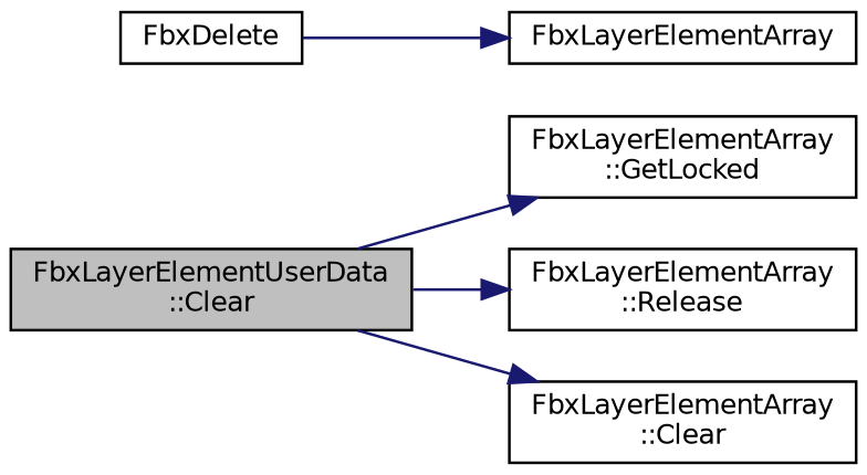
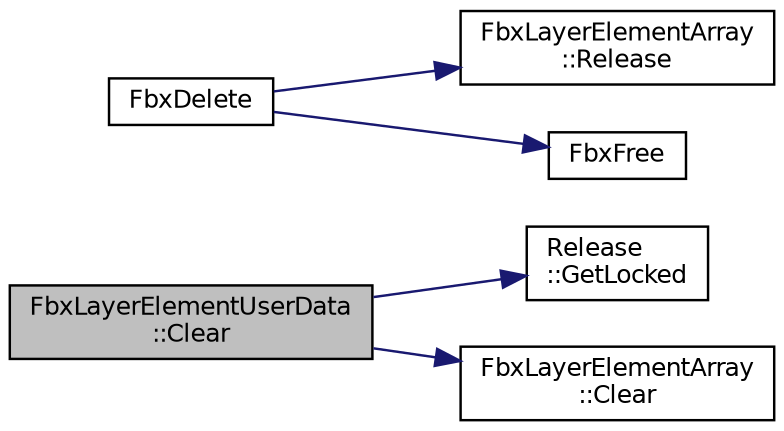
  digraph {
    rankdir=LR
    node [color=black fillcolor=white fontname=Helvetica fontsize=10 shape=record style=filled]
    edge [color=midnightblue fontname=Helvetica fontsize=10 labelfontname=Helvetica labelfontsize=10 style=solid]
    n1 [fillcolor=grey75 fontcolor=black height=0.2 label="FbxLayerElementUserData\l::Clear" width=0.4]
-   n2 [height=0.2 label="FbxLayerElementArray\l::GetLocked" width=0.4]
+   n2 [height=0.2 label="Release\l::GetLocked" width=0.4]
    n3 [height=0.2 label="FbxLayerElementArray\l::Release" width=0.4]
    n4 [height=0.2 label="FbxLayerElementArray\l::Clear" width=0.4]
    n5 [height=0.2 label=FbxDelete width=0.4]
-   n6 [height=0.2 label=FbxLayerElementArray width=0.4]
+   n6 [height=0.2 label=FbxFree width=0.4]
    n1 -> n2
-   n1 -> n3
+   n5 -> n3
    n1 -> n4
    n5 -> n6
  }
